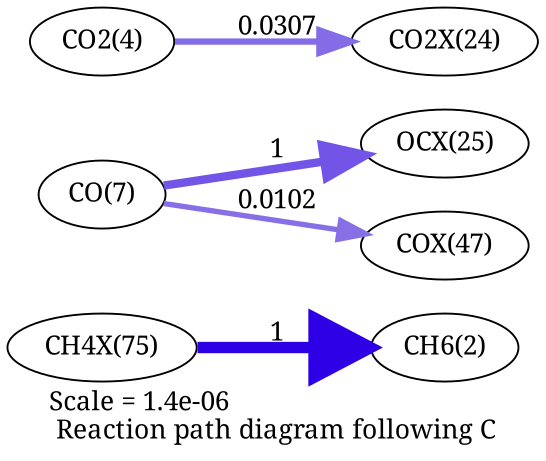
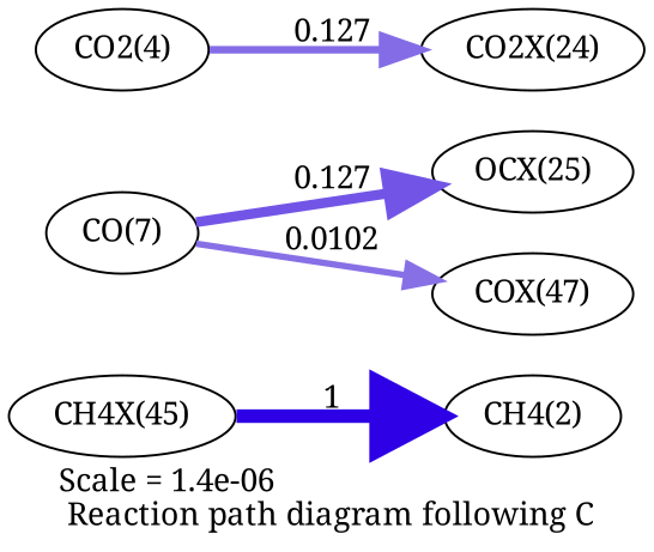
  digraph {
    fontname="Noto Serif"
    label="Scale = 1.4e-06\l Reaction path diagram following C"
    rankdir=LR
    node [fontname="Noto Serif"]
    edge [fontname="Noto Serif"]
-   n1 [label="CH6(2)"]
-   n2 [label="CH4X(75)"]
+   n1 [label="CH4(2)"]
+   n2 [label="CH4X(45)"]
    n3 [label="CO(7)"]
    n4 [label="OCX(25)"]
    n5 [label="COX(47)"]
    n6 [label="CO2(4)"]
    n7 [label="CO2X(24)"]
    n2 -> n1 [arrowsize=3 color="0.7, 1.5, 0.9" label=" 1" style="setlinewidth(6)"]
-   n3 -> n4 [arrowsize=2.22 color="0.7, 0.627, 0.9" label=" 1" style="setlinewidth(4.44)"]
+   n3 -> n4 [arrowsize=2.22 color="0.7, 0.627, 0.9" label=" 0.127" style="setlinewidth(4.44)"]
    n3 -> n5 [arrowsize=1.42 color="0.7, 0.515, 0.9" label=" 0.0102" style="setlinewidth(2.84)"]
-   n6 -> n7 [arrowsize=1.69 color="0.7, 0.531, 0.9" label=" 0.0307" style="setlinewidth(3.37)"]
+   n6 -> n7 [arrowsize=1.69 color="0.7, 0.531, 0.9" label=" 0.127" style="setlinewidth(3.37)"]
  }
